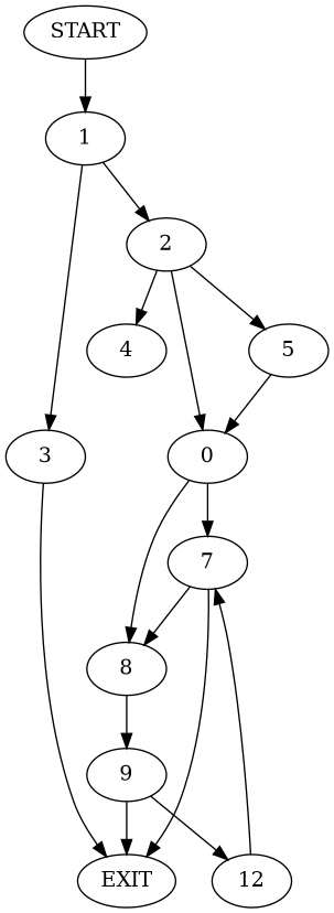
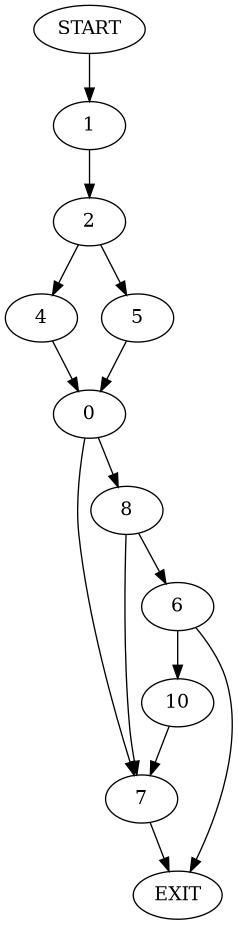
  digraph {
    n1 [label=START]
    1
    2
-   3
    n5 [label=EXIT]
    4
    5
    n8 [label=0]
    7
    8
-   9
-   10 [label=12]
+   9 [label=6]
+   10
    n1 -> 1
    1 -> 2
-   1 -> 3
    2 -> 4
    2 -> 5
-   3 -> n5
-   2 -> n8
+   4 -> n8
    5 -> n8
    n8 -> 7
    n8 -> 8
    7 -> n5
-   7 -> 8
+   8 -> 7
    8 -> 9
    9 -> n5
    9 -> 10
    10 -> 7
  }
